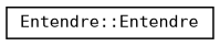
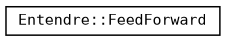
  digraph {
    rankdir=LR
    fontname="DejaVu Sans Mono"
-   n1 [color=black fillcolor=white fontname="DejaVu Sans Mono" fontsize=10 height=0.2 label="Entendre::Entendre" shape=record style=filled width=0.4]
+   n1 [color=black fillcolor=white fontname="DejaVu Sans Mono" fontsize=10 height=0.2 label="Entendre::FeedForward" shape=record style=filled width=0.4]
  }
